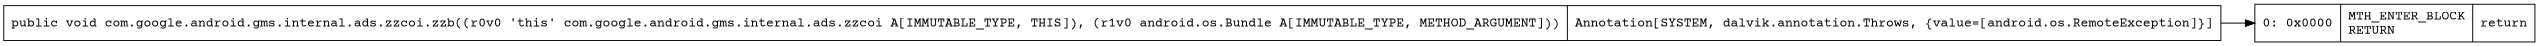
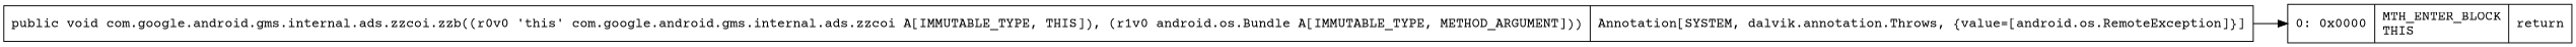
  digraph {
    rankdir=LR
    fontname="Courier Prime"
    node [shape=record fontname="Courier Prime"]
-   n1 [label="{0\:\ 0x0000|MTH_ENTER_BLOCK\lRETURN\l|return\l}"]
+   n1 [label="{0\:\ 0x0000|MTH_ENTER_BLOCK\lTHIS\l|return\l}"]
    n2 [label="{public void com.google.android.gms.internal.ads.zzcoi.zzb((r0v0 'this' com.google.android.gms.internal.ads.zzcoi A[IMMUTABLE_TYPE, THIS]), (r1v0 android.os.Bundle A[IMMUTABLE_TYPE, METHOD_ARGUMENT]))  | Annotation[SYSTEM, dalvik.annotation.Throws, \{value=[android.os.RemoteException]\}]\l}"]
    n2 -> n1 [fontname="Courier Prime"]
  }
